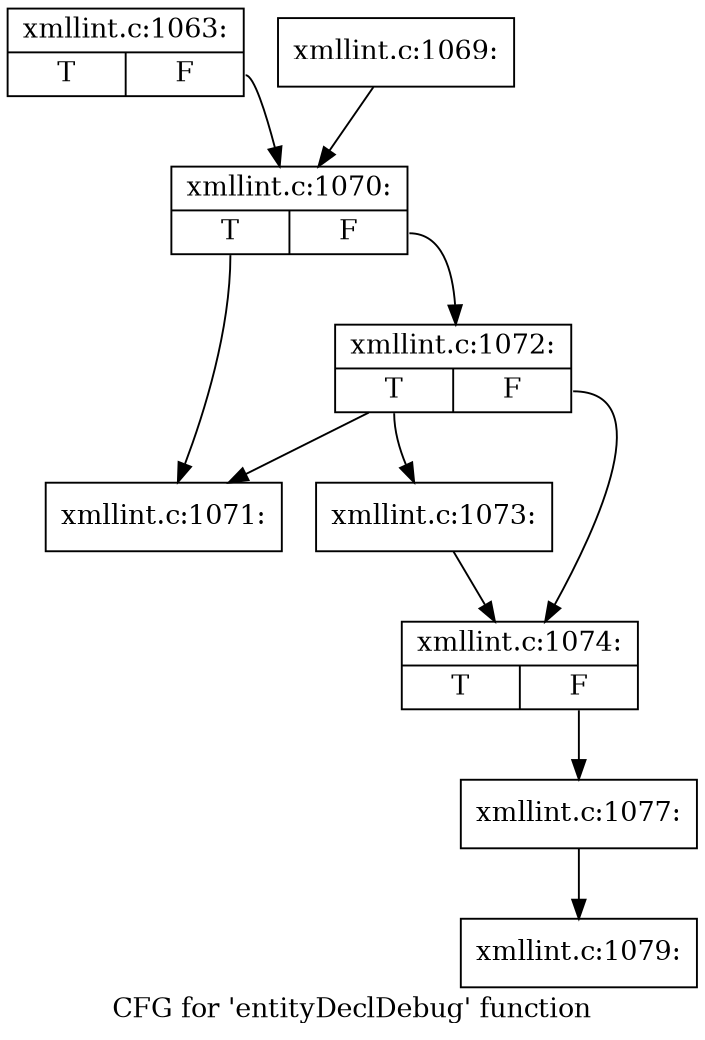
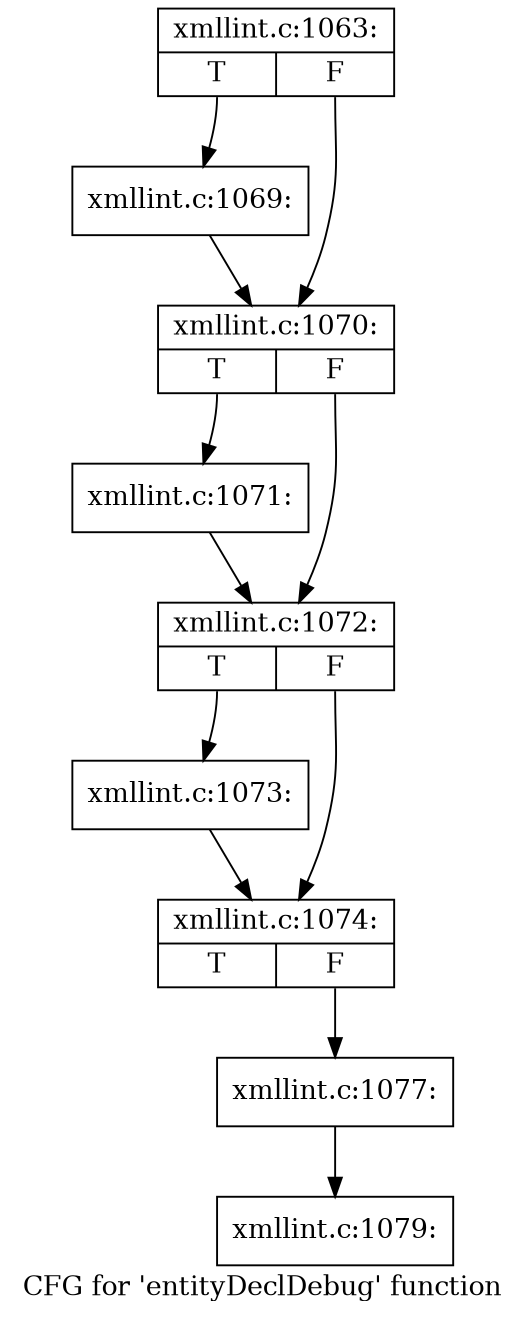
  digraph {
    label="CFG for 'entityDeclDebug' function"
    node [shape=record]
    n1 [label="{xmllint.c:1063:|{<s0>T|<s1>F}}"]
    n2 [label="{xmllint.c:1069:}"]
    n3 [label="{xmllint.c:1070:|{<s0>T|<s1>F}}"]
    n4 [label="{xmllint.c:1071:}"]
    n5 [label="{xmllint.c:1072:|{<s0>T|<s1>F}}"]
    n6 [label="{xmllint.c:1073:}"]
    n7 [label="{xmllint.c:1074:|{<s0>T|<s1>F}}"]
    n8 [label="{xmllint.c:1077:}"]
    n9 [label="{xmllint.c:1079:}"]
+   n1 -> n2 [tailport=s0]
    n1 -> n3 [tailport=s1]
    n2 -> n3
    n3 -> n4 [tailport=s0]
    n3 -> n5 [tailport=s1]
-   n5 -> n4
+   n4 -> n5
    n5 -> n6 [tailport=s0]
    n5 -> n7 [tailport=s1]
    n6 -> n7
    n7 -> n8 [tailport=s1]
    n8 -> n9
  }
